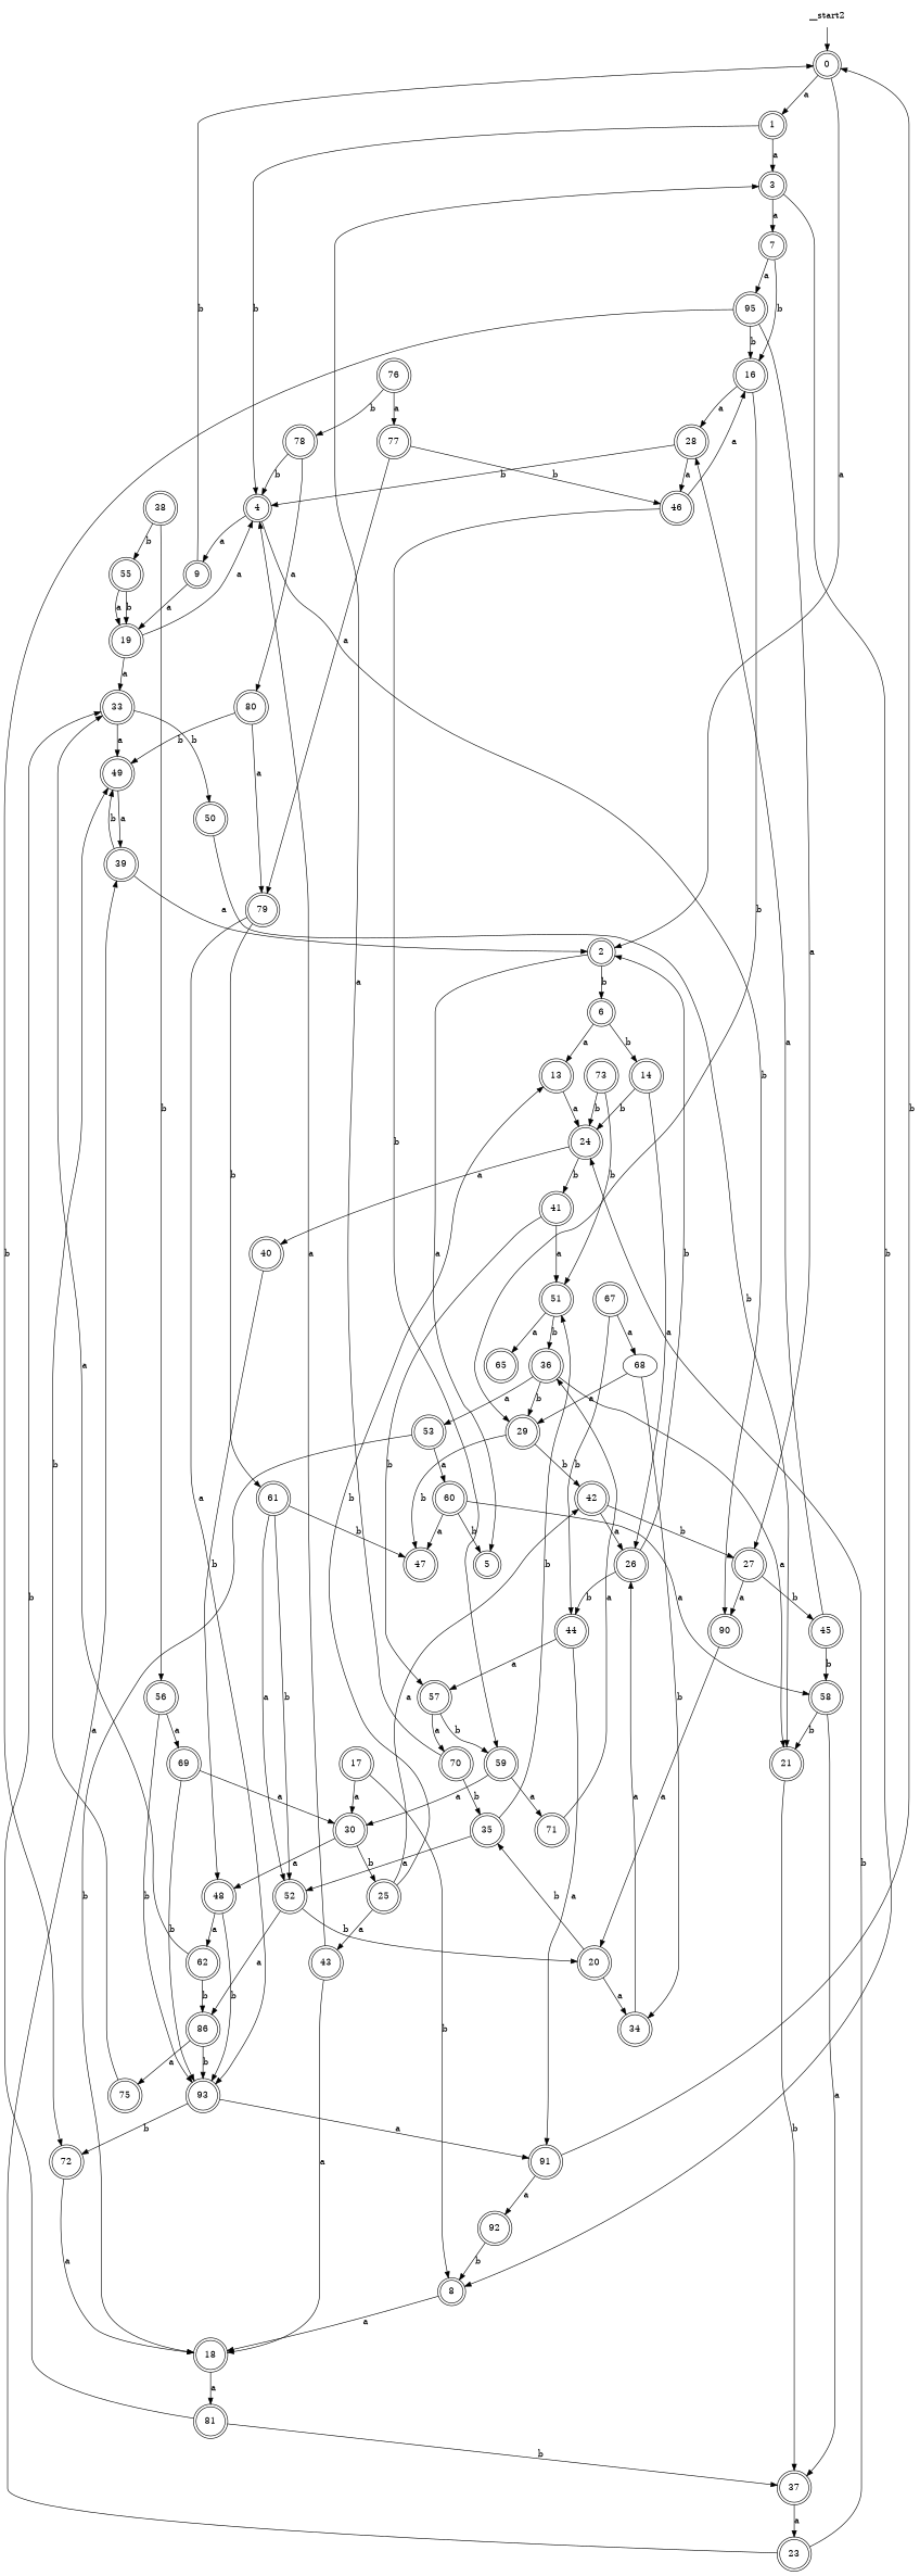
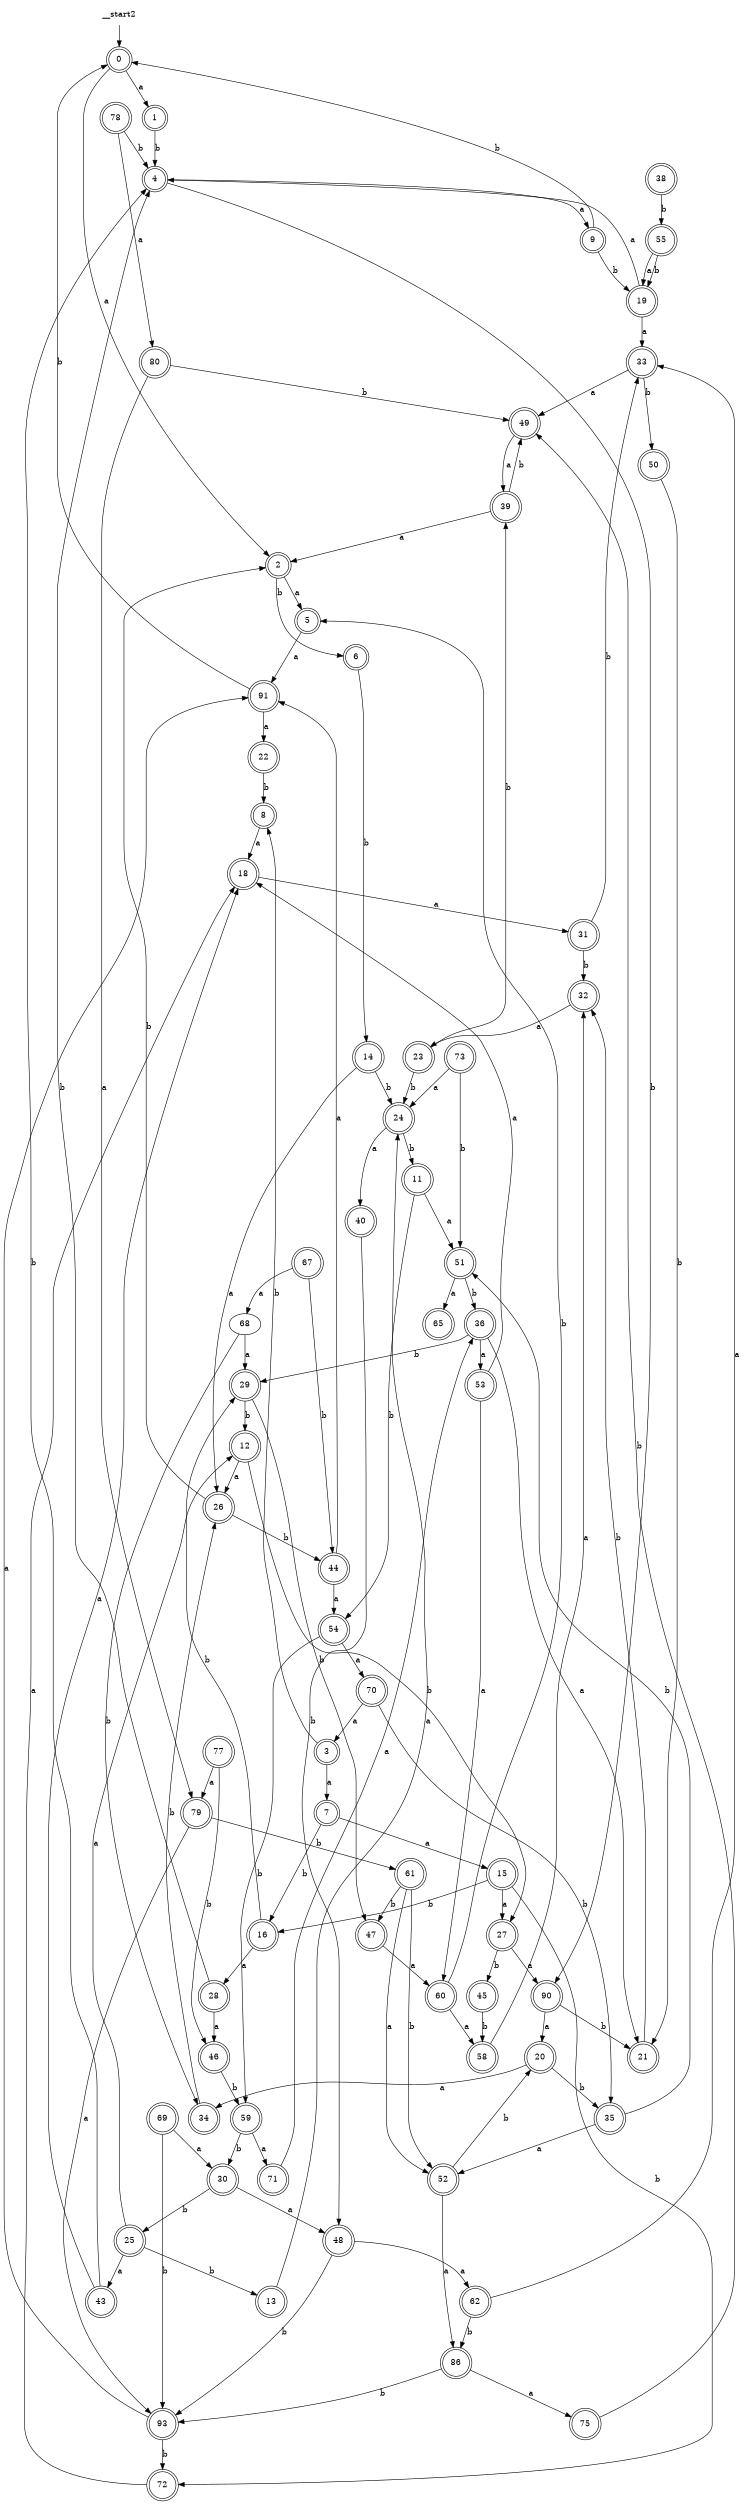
  digraph {
    node [shape=doublecircle]
    n1 [label=__start2 shape=none]
    0
    1
    2
    3
    4
    5
    6
    7
    8
    9
    n12 [label=90]
    n13 [label=91]
    13
    14
-   15 [label=95]
+   15
    16
    18
    19
    20
    21
-   22 [label=92]
+   22
    24
    26
    27
    72
    28
    29
-   17
    30
-   31 [label=81]
+   31
    33
    34
    35
-   37
+   37 [label=32]
    23
    39
    40
-   41
+   41 [label=11]
    25
-   42
+   42 [label=12]
    43
    44
    45
    46
    47
    48
    49
    50
    51
    52
    36
    53
    38
    55
-   56
-   57
+   57 [label=54]
    58
    59
    60
    62
    n62 [label=93]
    65
    n64 [label=86]
    69
    70
    71
    61
    75
    67
    68 [shape=""]
    73
-   76
    77
    78
    79
    80
    n1 -> 0
    0 -> 1 [label=a]
    0 -> 2 [label=a]
-   1 -> 3 [label=a]
    1 -> 4 [label=b]
    2 -> 5 [label=a]
    2 -> 6 [label=b]
    3 -> 7 [label=a]
    3 -> 8 [label=b]
    4 -> 9 [label=a]
    4 -> n12 [label=b]
-   6 -> 13 [label=a]
+   5 -> n13 [label=a]
    6 -> 14 [label=b]
    7 -> 15 [label=a]
    7 -> 16 [label=b]
    8 -> 18 [label=a]
    9 -> 0 [label=b]
-   9 -> 19 [label=a]
+   9 -> 19 [label=b]
    n12 -> 20 [label=a]
-   58 -> 21 [label=b]
+   n12 -> 21 [label=b]
    n13 -> 0 [label=b]
    n13 -> 22 [label=a]
    13 -> 24 [label=a]
    14 -> 24 [label=b]
    14 -> 26 [label=a]
    15 -> 16 [label=b]
    15 -> 27 [label=a]
    15 -> 72 [label=b]
    16 -> 28 [label=a]
    16 -> 29 [label=b]
    18 -> 31 [label=a]
    19 -> 4 [label=a]
    19 -> 33 [label=a]
    20 -> 34 [label=a]
    20 -> 35 [label=b]
    21 -> 37 [label=b]
    22 -> 8 [label=b]
    24 -> 40 [label=a]
    24 -> 41 [label=b]
    26 -> 2 [label=b]
    26 -> 44 [label=b]
    27 -> n12 [label=a]
    27 -> 45 [label=b]
    72 -> 18 [label=a]
    28 -> 4 [label=b]
    28 -> 46 [label=a]
    29 -> 42 [label=b]
    29 -> 47 [label=b]
-   17 -> 8 [label=b]
-   17 -> 30 [label=a]
    30 -> 25 [label=b]
    30 -> 48 [label=a]
    31 -> 33 [label=b]
    31 -> 37 [label=b]
    33 -> 49 [label=a]
    33 -> 50 [label=b]
-   34 -> 26 [label=a]
+   34 -> 26 [label=b]
    35 -> 51 [label=b]
    35 -> 52 [label=a]
    37 -> 23 [label=a]
    23 -> 24 [label=b]
-   23 -> 39 [label=a]
+   23 -> 39 [label=b]
    39 -> 2 [label=a]
    39 -> 49 [label=b]
    40 -> 48 [label=b]
    41 -> 51 [label=a]
    41 -> 57 [label=b]
    25 -> 13 [label=b]
    25 -> 42 [label=a]
    25 -> 43 [label=a]
    42 -> 26 [label=a]
    42 -> 27 [label=b]
-   43 -> 4 [label=a]
+   43 -> 4 [label=b]
    43 -> 18 [label=a]
    44 -> n13 [label=a]
    44 -> 57 [label=a]
-   45 -> 28 [label=a]
    45 -> 58 [label=b]
-   46 -> 16 [label=a]
    46 -> 59 [label=b]
-   60 -> 47 [label=a]
+   47 -> 60 [label=a]
    48 -> 62 [label=a]
    48 -> n62 [label=b]
    49 -> 39 [label=a]
    50 -> 21 [label=b]
    51 -> 36 [label=b]
    51 -> 65 [label=a]
    52 -> 20 [label=b]
    52 -> n64 [label=a]
    36 -> 21 [label=a]
    36 -> 29 [label=b]
    36 -> 53 [label=a]
-   53 -> 18 [label=b]
+   53 -> 18 [label=a]
    53 -> 60 [label=a]
    38 -> 55 [label=b]
-   38 -> 56 [label=b]
    55 -> 19 [label=a]
    55 -> 19 [label=b]
-   56 -> n62 [label=b]
-   56 -> 69 [label=a]
    57 -> 59 [label=b]
    57 -> 70 [label=a]
    58 -> 37 [label=a]
-   59 -> 30 [label=a]
+   59 -> 30 [label=b]
    59 -> 71 [label=a]
    60 -> 5 [label=b]
    60 -> 58 [label=a]
    62 -> 33 [label=a]
    62 -> n64 [label=b]
    n62 -> n13 [label=a]
    n62 -> 72 [label=b]
    n64 -> n62 [label=b]
    n64 -> 75 [label=a]
    69 -> 30 [label=a]
    69 -> n62 [label=b]
    70 -> 3 [label=a]
    70 -> 35 [label=b]
    71 -> 36 [label=a]
    61 -> 47 [label=b]
    61 -> 52 [label=a]
    61 -> 52 [label=b]
    75 -> 49 [label=b]
    67 -> 44 [label=b]
    67 -> 68 [label=a]
    68 -> 29 [label=a]
    68 -> 34 [label=b]
-   73 -> 24 [label=b]
+   73 -> 24 [label=a]
    73 -> 51 [label=b]
-   76 -> 77 [label=a]
-   76 -> 78 [label=b]
    77 -> 46 [label=b]
    77 -> 79 [label=a]
    78 -> 4 [label=b]
    78 -> 80 [label=a]
    79 -> n62 [label=a]
    79 -> 61 [label=b]
    80 -> 49 [label=b]
    80 -> 79 [label=a]
  }
